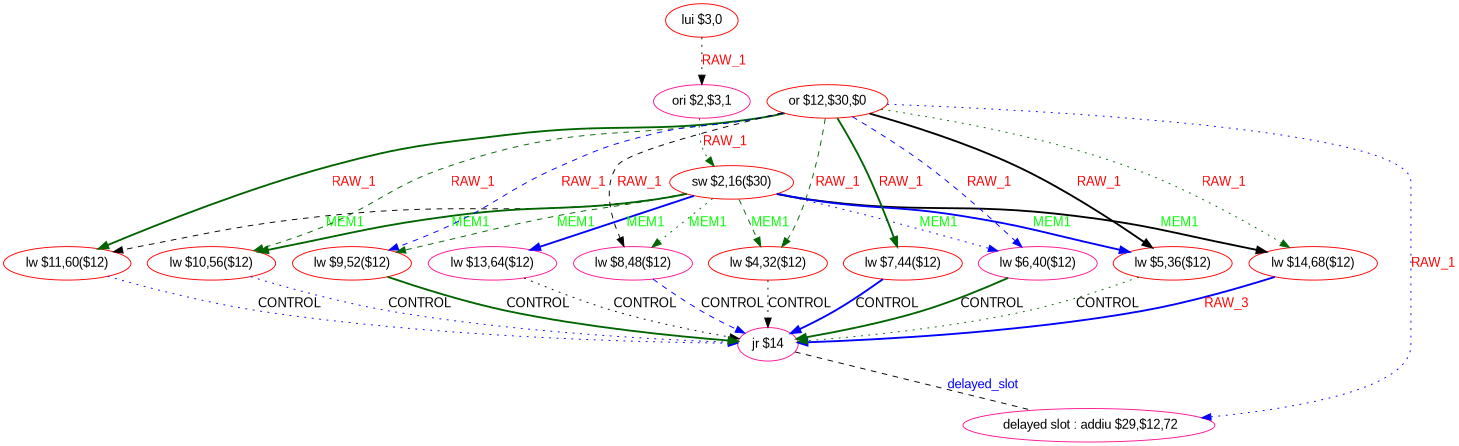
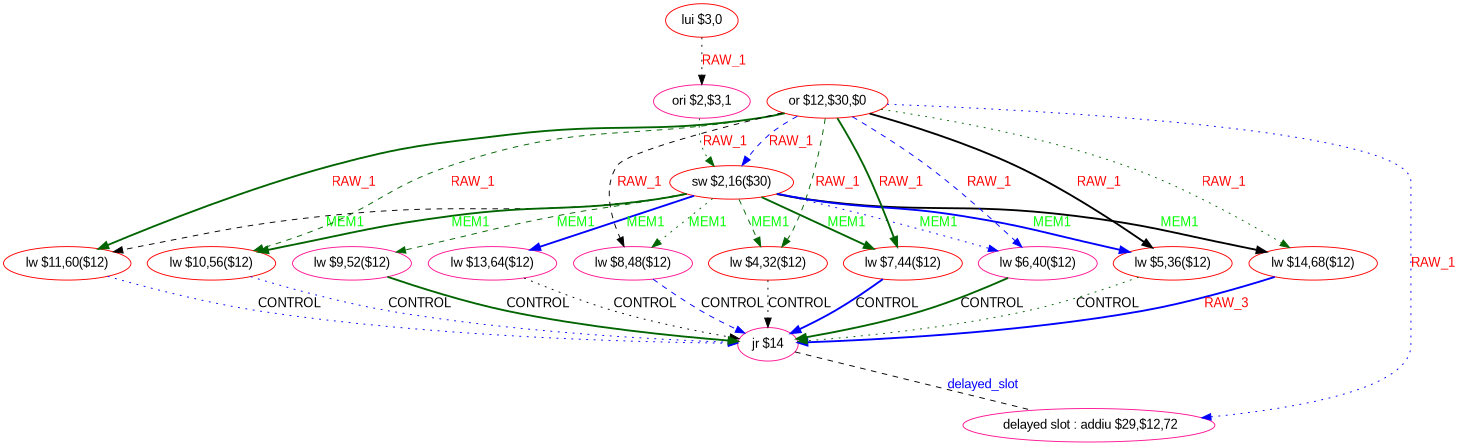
  digraph {
    fontname="Liberation Sans"
    node [color=red fontname="Liberation Sans" shape=ellipse]
    edge [color=darkgreen fontcolor=red fontname="Liberation Sans" style=bold]
    n1 [color=deeppink label=" delayed slot : addiu $29,$12,72"]
    n2 [color=deeppink label="jr $14"]
    n3 [label="lui $3,0"]
    n4 [color=deeppink label="ori $2,$3,1"]
    n5 [label="sw $2,16($30)"]
    n6 [label="lw $14,68($12)"]
    n7 [color=deeppink label="lw $13,64($12)"]
    n8 [label="lw $11,60($12)"]
    n9 [label="lw $10,56($12)"]
-   n10 [label="lw $9,52($12)"]
+   n10 [color=deeppink label="lw $9,52($12)"]
    n11 [color=deeppink label="lw $8,48($12)"]
    n12 [label="lw $7,44($12)"]
    n13 [color=deeppink label="lw $6,40($12)"]
    n14 [label="lw $5,36($12)"]
    n15 [label="lw $4,32($12)"]
    n16 [label="or $12,$30,$0"]
    n2 -> n1 [color=black dir=none fontcolor=blue label=delayed_slot style=dashed]
    n3 -> n4 [color=black label=RAW_1 style=dotted]
    n4 -> n5 [label=RAW_1 style=dotted]
    n5 -> n6 [color=black fontcolor=green label=MEM1]
    n5 -> n7 [color=blue fontcolor=green label=MEM1]
    n5 -> n8 [color=black fontcolor=green label=MEM1 style=dashed]
    n5 -> n9 [fontcolor=green label=MEM1]
    n5 -> n10 [fontcolor=green label=MEM1 style=dashed]
    n5 -> n11 [fontcolor=green label=MEM1 style=dotted]
+   n5 -> n12 [fontcolor=green label=MEM1]
    n5 -> n13 [color=blue fontcolor=green label=MEM1 style=dotted]
    n5 -> n14 [color=blue fontcolor=green label=MEM1]
    n5 -> n15 [fontcolor=green label=MEM1 style=dashed]
    n6 -> n2 [color=blue label=RAW_3]
    n7 -> n2 [color=black label=CONTROL style=dotted fontcolor=""]
    n8 -> n2 [color=blue label=CONTROL style=dotted fontcolor=""]
    n9 -> n2 [color=blue label=CONTROL style=dotted fontcolor=""]
    n10 -> n2 [label=CONTROL fontcolor=""]
    n11 -> n2 [color=blue label=CONTROL style=dashed fontcolor=""]
    n12 -> n2 [color=blue label=CONTROL fontcolor=""]
    n13 -> n2 [label=CONTROL fontcolor=""]
    n14 -> n2 [label=CONTROL style=dotted fontcolor=""]
    n15 -> n2 [color=black label=CONTROL style=dotted fontcolor=""]
    n16 -> n1 [color=blue label=RAW_1 style=dotted]
    n16 -> n6 [label=RAW_1 style=dotted]
    n16 -> n8 [label=RAW_1]
    n16 -> n9 [label=RAW_1 style=dashed]
-   n16 -> n10 [color=blue label=RAW_1 style=dashed]
+   n16 -> n5 [color=blue label=RAW_1 style=dashed]
    n16 -> n11 [color=black label=RAW_1 style=dashed]
    n16 -> n12 [label=RAW_1]
    n16 -> n13 [color=blue label=RAW_1 style=dashed]
    n16 -> n14 [color=black label=RAW_1]
    n16 -> n15 [label=RAW_1 style=dashed]
  }
